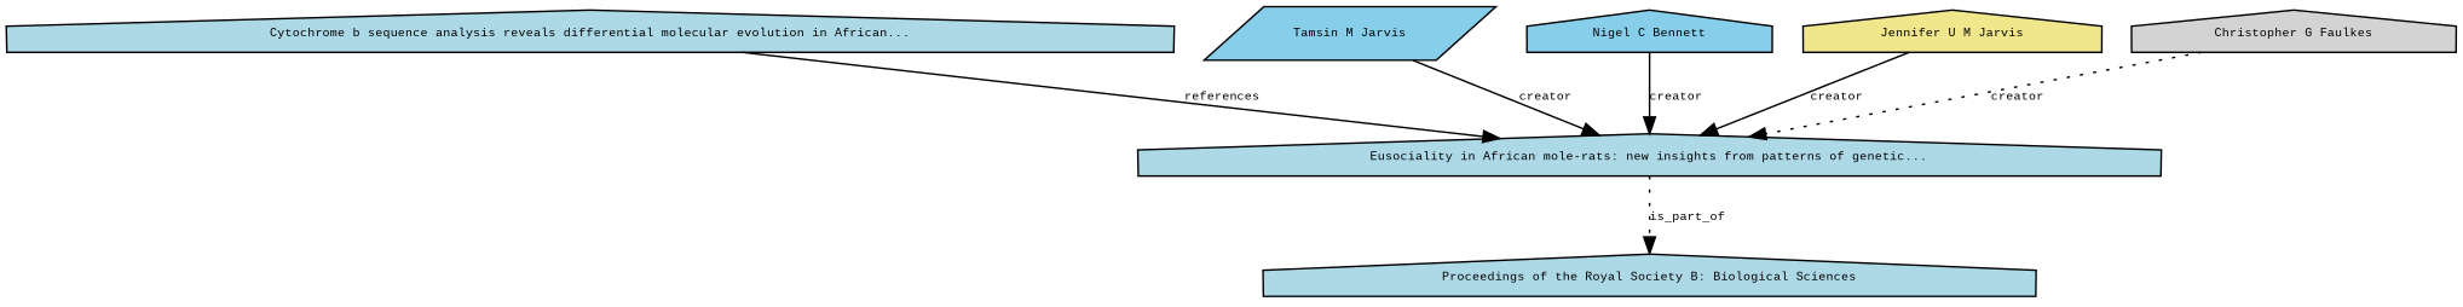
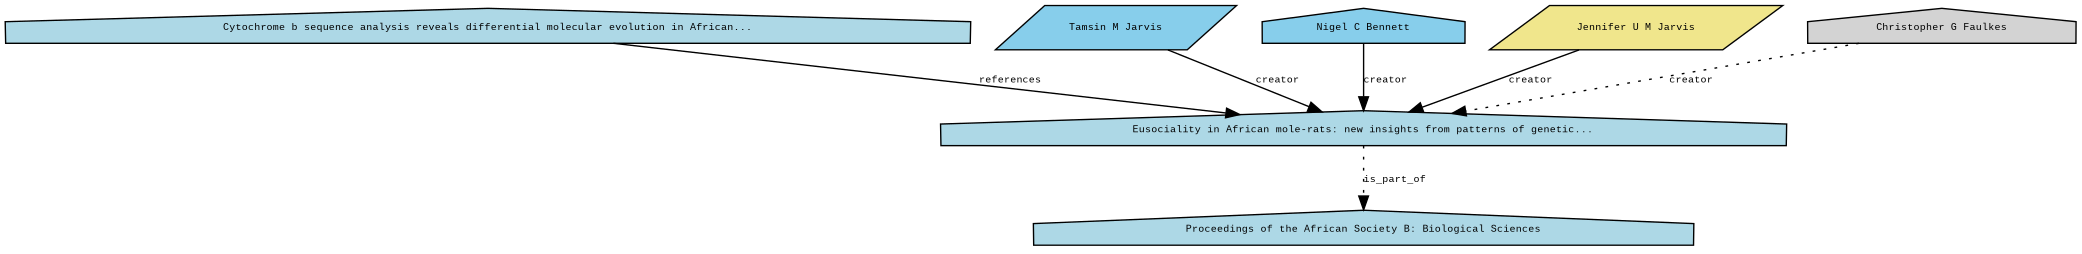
  digraph {
    fontname="Liberation Mono"
    node [fillcolor=lightblue fontname="Liberation Mono" fontsize=7 shape=house style=filled]
    edge [fontname="Liberation Mono" fontsize=7 style=solid]
    n1 [height=0.27433100247 label="Eusociality in African mole-rats: new insights from patterns of genetic..." width=0.27433100247]
-   n2 [height=0.27433100247 label="Proceedings of the Royal Society B: Biological Sciences" width=0.27433100247]
+   n2 [height=0.27433100247 label="Proceedings of the African Society B: Biological Sciences" width=0.27433100247]
    n3 [height=0.27433100247 label="Cytochrome b sequence analysis reveals differential molecular evolution in African..." width=0.27433100247]
    n4 [fillcolor=skyblue height=0.27433100247 label="Tamsin M Jarvis" shape=parallelogram width=0.27433100247]
    n5 [fillcolor=skyblue height=0.27433100247 label="Nigel C Bennett" width=0.27433100247]
-   n6 [fillcolor=khaki height=0.27433100247 label="Jennifer U M Jarvis" width=0.27433100247]
+   n6 [fillcolor=khaki height=0.27433100247 label="Jennifer U M Jarvis" shape=parallelogram width=0.27433100247]
    n7 [fillcolor=lightgrey height=0.27433100247 label="Christopher G Faulkes" width=0.27433100247]
    n1 -> n2 [label=is_part_of style=dotted]
    n3 -> n1 [label=references]
    n4 -> n1 [label=creator]
    n5 -> n1 [label=creator]
    n6 -> n1 [label=creator]
    n7 -> n1 [label=creator style=dotted]
  }
